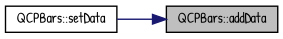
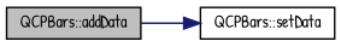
  digraph {
    rankdir=RL
    fontname="Patrick Hand"
    node [color=black fontname="Patrick Hand" fontsize=10 shape=record style=filled]
    n1 [fillcolor=grey75 fontcolor=black height=0.2 label="QCPBars::addData" width=0.4]
    n2 [fillcolor=white height=0.2 label="QCPBars::setData" width=0.4]
-   n1 -> n2 [color=midnightblue dir=back fontname="Patrick Hand" fontsize=10 labelfontname=Helvetica labelfontsize=10 style=solid]
+   n2 -> n1 [color=midnightblue dir=back fontname="Patrick Hand" fontsize=10 labelfontname=Helvetica labelfontsize=10 style=solid]
  }
